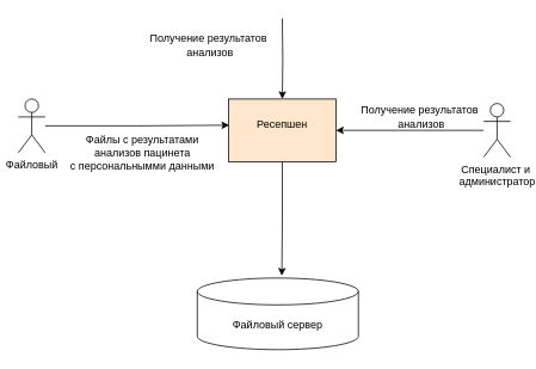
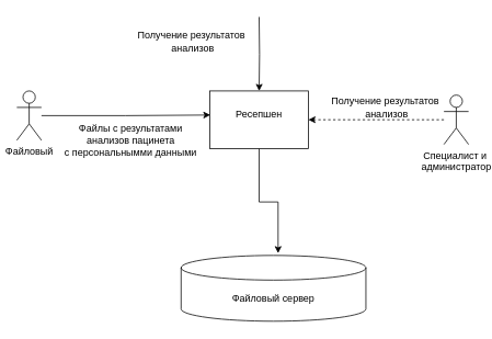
  <mxCell id="0" />
  <mxCell id="1" parent="0" />
  <mxCell id="2" value="" style="edgeStyle=orthogonalEdgeStyle;rounded=0;orthogonalLoop=1;jettySize=auto;html=1;" edge="1" parent="1" target="4"><mxGeometry relative="1" as="geometry"><mxPoint x="315" y="20" as="sourcePoint" /></mxGeometry></mxCell>
  <mxCell id="3" value="" style="edgeStyle=orthogonalEdgeStyle;rounded=0;orthogonalLoop=1;jettySize=auto;html=1;entryX=0.525;entryY=-0.034;entryDx=0;entryDy=0;entryPerimeter=0;" edge="1" parent="1" source="4" target="7"><mxGeometry relative="1" as="geometry"><mxPoint x="315" y="260" as="targetPoint" /></mxGeometry></mxCell>
- <mxCell id="4" value="&lt;div&gt;&lt;br&gt;&lt;/div&gt;&lt;div&gt;Ресепшен&lt;/div&gt;" style="whiteSpace=wrap;html=1;verticalAlign=top;fillColor=#ffe6cc;" vertex="1" parent="1"><mxGeometry x="255" y="110" width="120" height="70" as="geometry" /></mxCell>
+ <mxCell id="4" value="&lt;div&gt;&lt;br&gt;&lt;/div&gt;&lt;div&gt;Ресепшен&lt;/div&gt;" style="whiteSpace=wrap;html=1;verticalAlign=top;" vertex="1" parent="1"><mxGeometry x="255" y="110" width="120" height="70" as="geometry" /></mxCell>
  <mxCell id="5" value="" style="edgeStyle=orthogonalEdgeStyle;rounded=0;orthogonalLoop=1;jettySize=auto;html=1;entryX=0.005;entryY=0.418;entryDx=0;entryDy=0;entryPerimeter=0;" edge="1" parent="1" source="6" target="4"><mxGeometry relative="1" as="geometry"><mxPoint x="250" y="140" as="targetPoint" /></mxGeometry></mxCell>
  <mxCell id="6" value="Файловый" style="shape=umlActor;verticalLabelPosition=bottom;verticalAlign=top;html=1;outlineConnect=0;" vertex="1" parent="1"><mxGeometry x="20" y="110" width="30" height="60" as="geometry" /></mxCell>
- <mxCell id="7" value="Файловый сервер" style="shape=cylinder3;whiteSpace=wrap;html=1;boundedLbl=1;backgroundOutline=1;size=15;" vertex="1" parent="1"><mxGeometry x="220" y="310" width="180" height="80" as="geometry" /></mxCell>
+ <mxCell id="7" value="Файловый сервер" style="shape=cylinder3;whiteSpace=wrap;html=1;boundedLbl=1;backgroundOutline=1;size=15;" vertex="1" parent="1"><mxGeometry x="220" y="310" width="225" height="80" as="geometry" /></mxCell>
  <mxCell id="8" value="Файлы с результатами&amp;nbsp;&lt;div&gt;анализов пацинета&amp;nbsp;&lt;/div&gt;&lt;div&gt;с персональнымми данными&amp;nbsp;&lt;/div&gt;" style="text;html=1;align=center;verticalAlign=middle;resizable=0;points=[];autosize=1;strokeColor=none;fillColor=none;" vertex="1" parent="1"><mxGeometry x="65" y="140" width="190" height="60" as="geometry" /></mxCell>
- <mxCell id="9" style="edgeStyle=orthogonalEdgeStyle;rounded=0;orthogonalLoop=1;jettySize=auto;html=1;entryX=1;entryY=0.5;entryDx=0;entryDy=0;" edge="1" parent="1" source="10" target="4"><mxGeometry relative="1" as="geometry" /></mxCell>
+ <mxCell id="9" style="edgeStyle=orthogonalEdgeStyle;rounded=0;orthogonalLoop=1;jettySize=auto;html=1;entryX=1;entryY=0.5;entryDx=0;entryDy=0;dashed=1;" edge="1" parent="1" source="10" target="4"><mxGeometry relative="1" as="geometry" /></mxCell>
  <mxCell id="10" value="Специалист и&amp;nbsp;&lt;div&gt;администратор&lt;/div&gt;" style="shape=umlActor;verticalLabelPosition=bottom;verticalAlign=top;html=1;outlineConnect=0;" vertex="1" parent="1"><mxGeometry x="540" y="115" width="30" height="60" as="geometry" /></mxCell>
  <mxCell id="11" value="Получение результатов&amp;nbsp;&lt;div&gt;анализов&lt;/div&gt;" style="text;html=1;align=center;verticalAlign=middle;resizable=0;points=[];autosize=1;strokeColor=none;fillColor=none;" vertex="1" parent="1"><mxGeometry x="390" y="110" width="160" height="40" as="geometry" /></mxCell>
  <mxCell id="12" value="Получение результатов&amp;nbsp;&lt;div&gt;анализов&lt;/div&gt;" style="text;html=1;align=center;verticalAlign=middle;resizable=0;points=[];autosize=1;strokeColor=none;fillColor=none;" vertex="1" parent="1"><mxGeometry x="154" y="30" width="160" height="40" as="geometry" /></mxCell>
